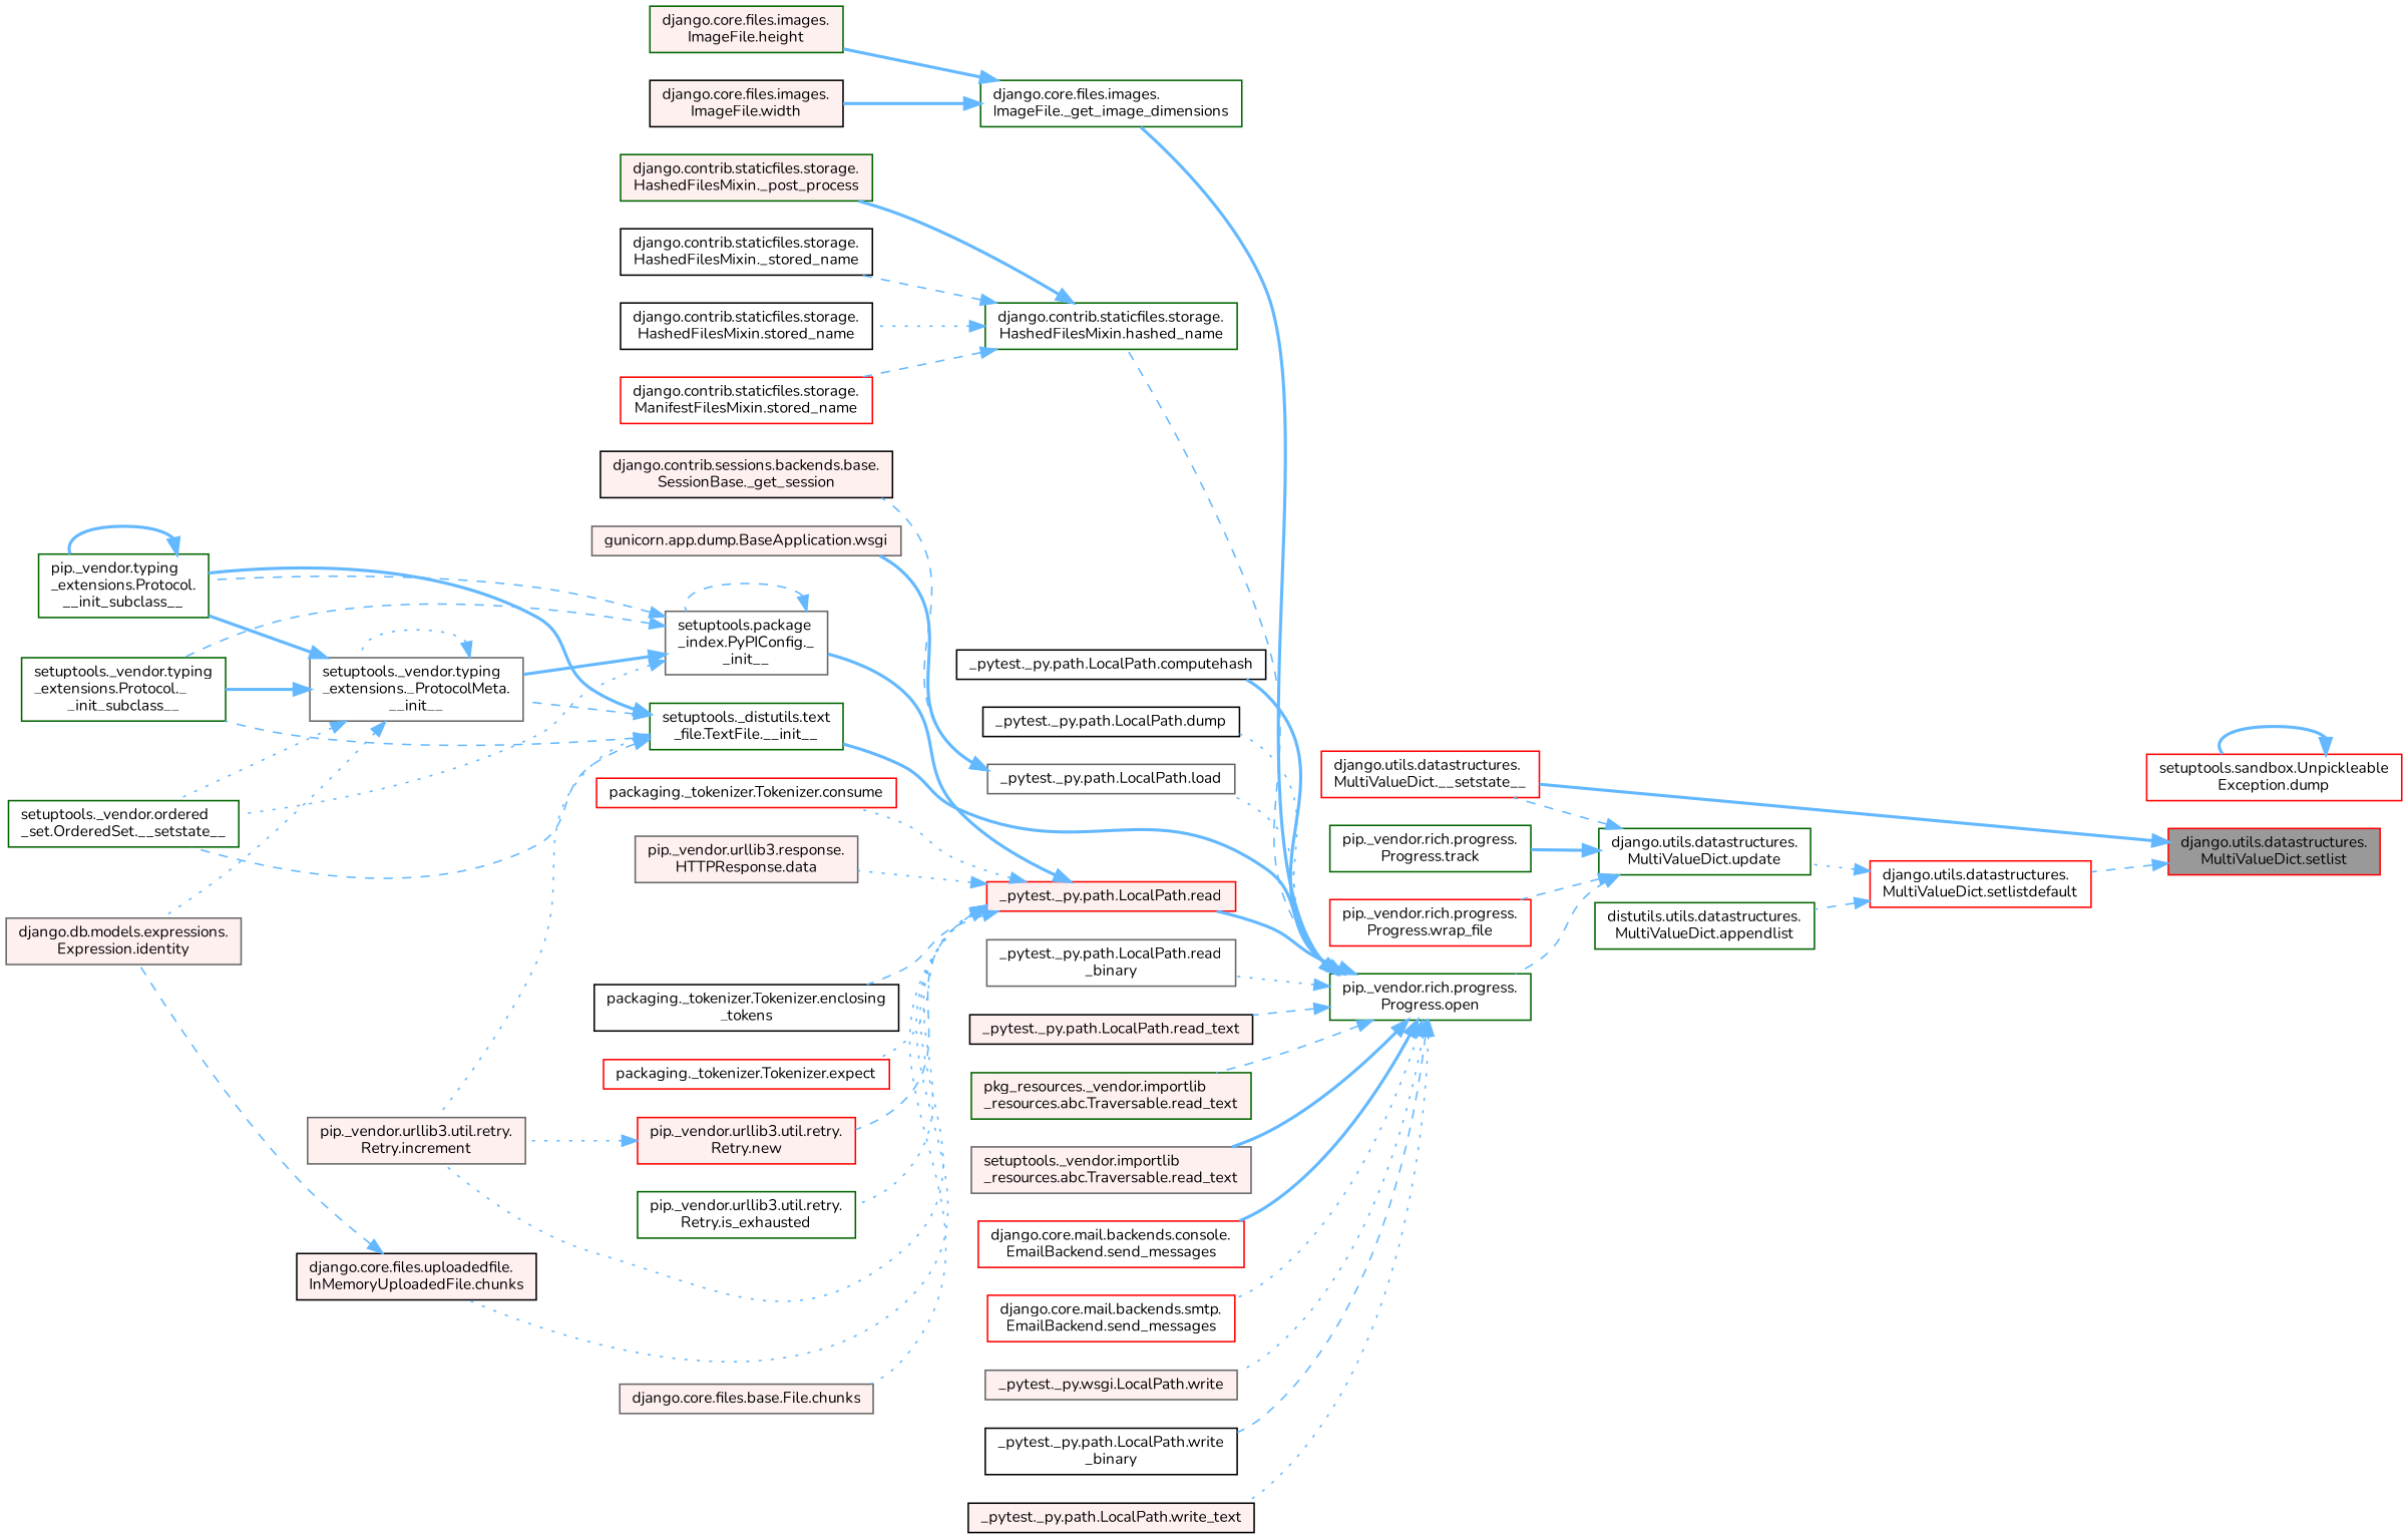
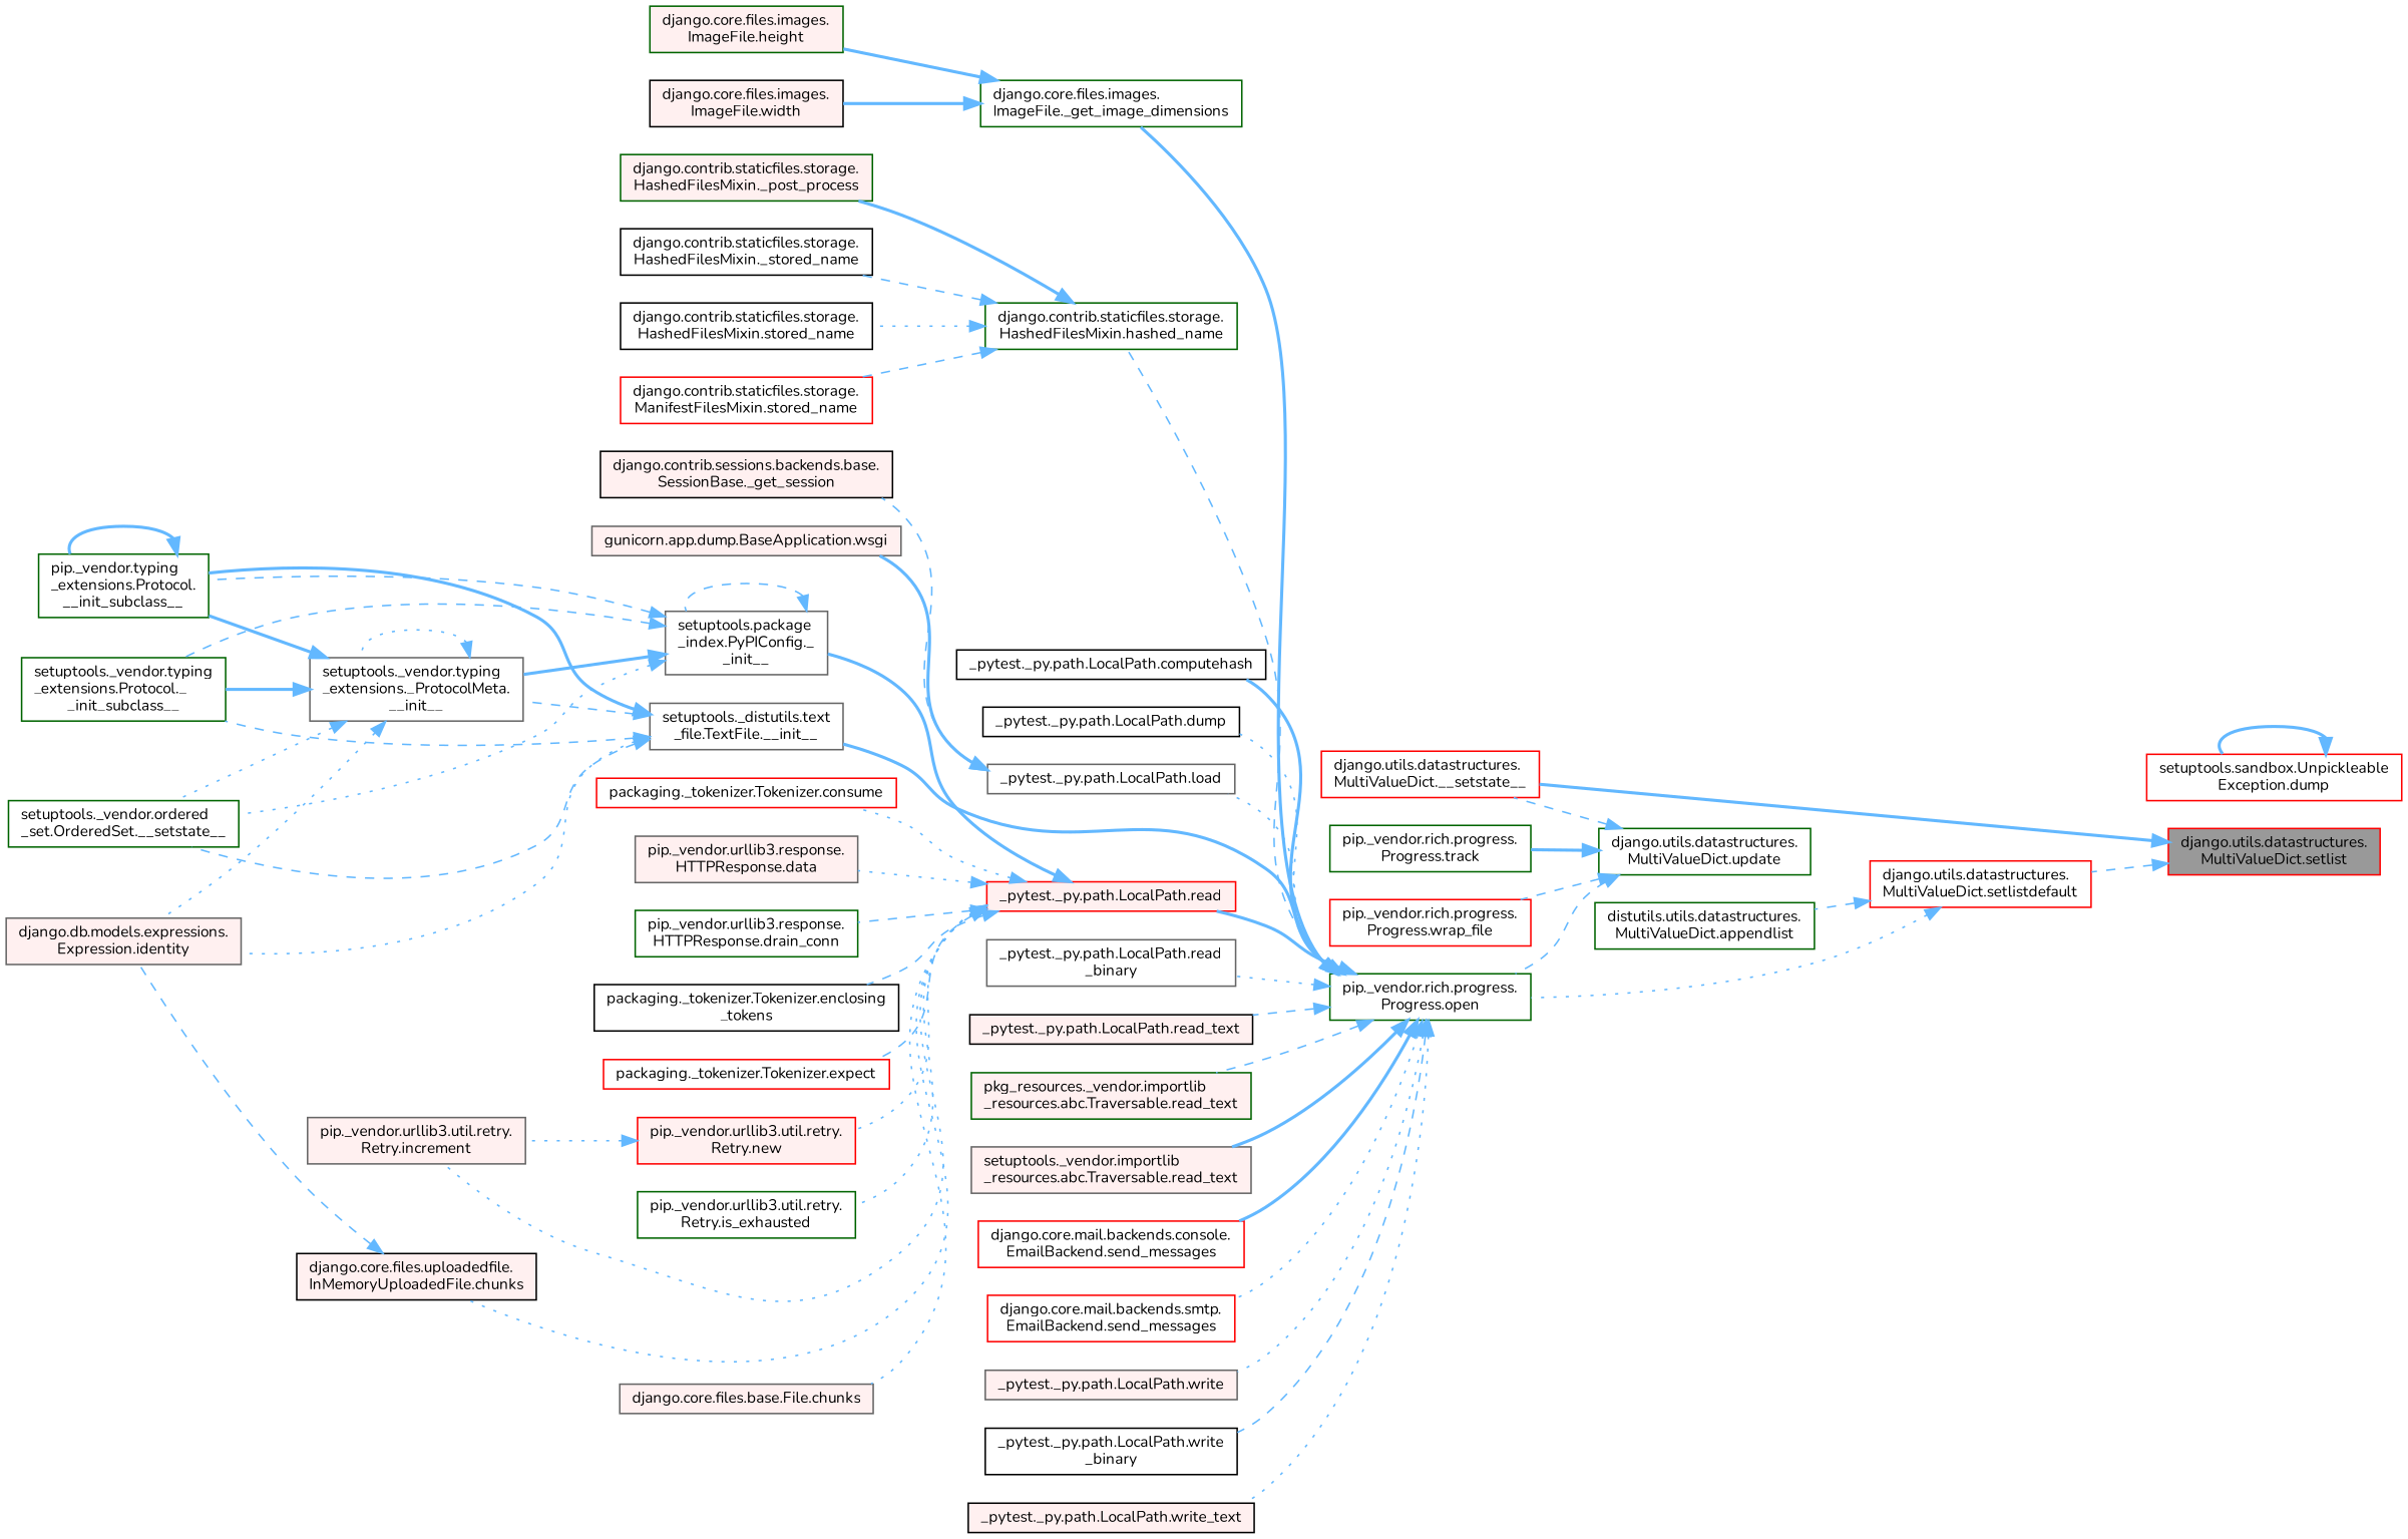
  digraph {
    fontname=Nunito
    rankdir=RL
    node [color=darkgreen fillcolor=white fontname=Nunito fontsize=10 shape=box style=filled]
    edge [color=steelblue1 dir=back fontname=Nunito fontsize=10 labelfontname=Helvetica labelfontsize=10 style=dotted]
    n1 [color=red fillcolor=grey60 fontcolor=black height=0.2 label="django.utils.datastructures.\lMultiValueDict.setlist" width=0.4]
    n2 [color=red height=0.2 label="django.utils.datastructures.\lMultiValueDict.__setstate__" width=0.4]
    n3 [color=red height=0.2 label="django.utils.datastructures.\lMultiValueDict.setlistdefault" width=0.4]
    n4 [height=0.2 label="distutils.utils.datastructures.\lMultiValueDict.appendlist" width=0.4]
    n5 [height=0.2 label="django.utils.datastructures.\lMultiValueDict.update" width=0.4]
    n6 [height=0.2 label="pip._vendor.rich.progress.\lProgress.open" width=0.4]
    n7 [height=0.2 label="pip._vendor.rich.progress.\lProgress.track" width=0.4]
    n8 [color=red height=0.2 label="pip._vendor.rich.progress.\lProgress.wrap_file" width=0.4]
-   n9 [height=0.2 label="setuptools._distutils.text\l_file.TextFile.__init__" width=0.4]
+   n9 [color=gray40 height=0.2 label="setuptools._distutils.text\l_file.TextFile.__init__" width=0.4]
    n10 [height=0.2 label="django.core.files.images.\lImageFile._get_image_dimensions" width=0.4]
    n11 [color=black height=0.2 label="_pytest._py.path.LocalPath.computehash" width=0.4]
    n12 [color=black height=0.2 label="_pytest._py.path.LocalPath.dump" width=0.4]
    n13 [height=0.2 label="django.contrib.staticfiles.storage.\lHashedFilesMixin.hashed_name" width=0.4]
    n14 [color=gray40 height=0.2 label="_pytest._py.path.LocalPath.load" width=0.4]
    n15 [color=red fillcolor="#FFF0F0" height=0.2 label="_pytest._py.path.LocalPath.read" width=0.4]
    n16 [color=gray40 height=0.2 label="_pytest._py.path.LocalPath.read\l_binary" width=0.4]
    n17 [color=black fillcolor="#FFF0F0" height=0.2 label="_pytest._py.path.LocalPath.read_text" width=0.4]
    n18 [fillcolor="#FFF0F0" height=0.2 label="pkg_resources._vendor.importlib\l_resources.abc.Traversable.read_text" width=0.4]
    n19 [color=gray40 fillcolor="#FFF0F0" height=0.2 label="setuptools._vendor.importlib\l_resources.abc.Traversable.read_text" width=0.4]
    n20 [color=red height=0.2 label="django.core.mail.backends.console.\lEmailBackend.send_messages" width=0.4]
    n21 [color=red height=0.2 label="django.core.mail.backends.smtp.\lEmailBackend.send_messages" width=0.4]
-   n22 [color=gray40 fillcolor="#FFF0F0" height=0.2 label="_pytest._py.wsgi.LocalPath.write" width=0.4]
+   n22 [color=gray40 fillcolor="#FFF0F0" height=0.2 label="_pytest._py.path.LocalPath.write" width=0.4]
    n23 [color=black height=0.2 label="_pytest._py.path.LocalPath.write\l_binary" width=0.4]
    n24 [color=black fillcolor="#FFF0F0" height=0.2 label="_pytest._py.path.LocalPath.write_text" width=0.4]
    n25 [color=gray40 height=0.2 label="setuptools._vendor.typing\l_extensions._ProtocolMeta.\l__init__" width=0.4]
    n26 [height=0.2 label="pip._vendor.typing\l_extensions.Protocol.\l__init_subclass__" width=0.4]
    n27 [height=0.2 label="setuptools._vendor.typing\l_extensions.Protocol._\l_init_subclass__" width=0.4]
    n28 [height=0.2 label="setuptools._vendor.ordered\l_set.OrderedSet.__setstate__" width=0.4]
    n29 [color=gray40 fillcolor="#FFF0F0" height=0.2 label="django.db.models.expressions.\lExpression.identity" width=0.4]
    n30 [fillcolor="#FFF0F0" height=0.2 label="django.core.files.images.\lImageFile.height" width=0.4]
    n31 [color=black fillcolor="#FFF0F0" height=0.2 label="django.core.files.images.\lImageFile.width" width=0.4]
    n32 [fillcolor="#FFF0F0" height=0.2 label="django.contrib.staticfiles.storage.\lHashedFilesMixin._post_process" width=0.4]
    n33 [color=black height=0.2 label="django.contrib.staticfiles.storage.\lHashedFilesMixin._stored_name" width=0.4]
    n34 [color=black height=0.2 label="django.contrib.staticfiles.storage.\lHashedFilesMixin.stored_name" width=0.4]
    n35 [color=red height=0.2 label="django.contrib.staticfiles.storage.\lManifestFilesMixin.stored_name" width=0.4]
    n36 [color=black fillcolor="#FFF0F0" height=0.2 label="django.contrib.sessions.backends.base.\lSessionBase._get_session" width=0.4]
    n37 [color=gray40 fillcolor="#FFF0F0" height=0.2 label="gunicorn.app.dump.BaseApplication.wsgi" width=0.4]
    n38 [color=gray40 height=0.2 label="setuptools.package\l_index.PyPIConfig._\l_init__" width=0.4]
    n39 [color=gray40 fillcolor="#FFF0F0" height=0.2 label="django.core.files.base.File.chunks" width=0.4]
    n40 [color=black fillcolor="#FFF0F0" height=0.2 label="django.core.files.uploadedfile.\lInMemoryUploadedFile.chunks" width=0.4]
    n41 [color=red height=0.2 label="packaging._tokenizer.Tokenizer.consume" width=0.4]
    n42 [color=gray40 fillcolor="#FFF0F0" height=0.2 label="pip._vendor.urllib3.response.\lHTTPResponse.data" width=0.4]
+   n43 [height=0.2 label="pip._vendor.urllib3.response.\lHTTPResponse.drain_conn" width=0.4]
    n44 [color=black height=0.2 label="packaging._tokenizer.Tokenizer.enclosing\l_tokens" width=0.4]
    n45 [color=red height=0.2 label="packaging._tokenizer.Tokenizer.expect" width=0.4]
    n46 [color=gray40 fillcolor="#FFF0F0" height=0.2 label="pip._vendor.urllib3.util.retry.\lRetry.increment" width=0.4]
    n47 [height=0.2 label="pip._vendor.urllib3.util.retry.\lRetry.is_exhausted" width=0.4]
    n48 [color=red fillcolor="#FFF0F0" height=0.2 label="pip._vendor.urllib3.util.retry.\lRetry.new" width=0.4]
    n49 [color=red height=0.2 label="setuptools.sandbox.Unpickleable\lException.dump" width=0.4]
    n1 -> n2 [style=bold]
    n1 -> n3 [style=dashed]
    n3 -> n4 [style=dashed]
-   n3 -> n5
+   n3 -> n6
    n5 -> n2 [style=dashed]
    n5 -> n6 [style=dashed]
    n5 -> n7 [style=bold]
    n5 -> n8 [style=dashed]
    n6 -> n9 [style=bold]
    n6 -> n10 [style=bold]
    n6 -> n11 [style=bold]
    n6 -> n12
    n6 -> n13 [style=dashed]
    n6 -> n14
    n6 -> n15 [style=bold]
    n6 -> n16
    n6 -> n17 [style=dashed]
    n6 -> n18 [style=dashed]
    n6 -> n19 [style=bold]
    n6 -> n20 [style=bold]
    n6 -> n21
    n6 -> n22
    n6 -> n23 [style=dashed]
    n6 -> n24
    n9 -> n25 [style=dashed]
    n9 -> n26 [style=bold]
    n9 -> n27 [style=dashed]
    n9 -> n28 [style=dashed]
-   n9 -> n46
+   n9 -> n29
    n10 -> n30 [style=bold]
    n10 -> n31 [style=bold]
    n13 -> n32 [style=bold]
    n13 -> n33 [style=dashed]
    n13 -> n34
    n13 -> n35 [style=dashed]
    n14 -> n36 [style=dashed]
    n14 -> n37 [style=bold]
    n15 -> n38 [style=bold]
    n15 -> n39
    n15 -> n40
    n15 -> n41
    n15 -> n42
+   n15 -> n43 [style=dashed]
    n15 -> n44 [style=dashed]
-   n15 -> n45
+   n15 -> n45 [style=dashed]
    n15 -> n46
    n15 -> n47
-   n15 -> n48 [style=dashed]
+   n15 -> n48
    n25 -> n25
    n25 -> n26 [style=bold]
    n25 -> n27 [style=bold]
    n25 -> n28
    n25 -> n29
    n26 -> n26 [style=bold]
    n38 -> n25 [style=bold]
    n38 -> n26 [style=dashed]
    n38 -> n27 [style=dashed]
    n38 -> n28
    n38 -> n38 [style=dashed]
    n40 -> n29 [style=dashed]
    n48 -> n46
    n49 -> n49 [style=bold]
  }
